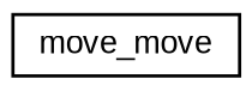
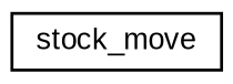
  digraph {
    rankdir=LR
    fontname="Liberation Sans"
-   n1 [color=black fillcolor=white fontname="Liberation Sans" fontsize=10 height=0.2 label=move_move shape=record style=filled width=0.4]
+   n1 [color=black fillcolor=white fontname="Liberation Sans" fontsize=10 height=0.2 label=stock_move shape=record style=filled width=0.4]
  }
